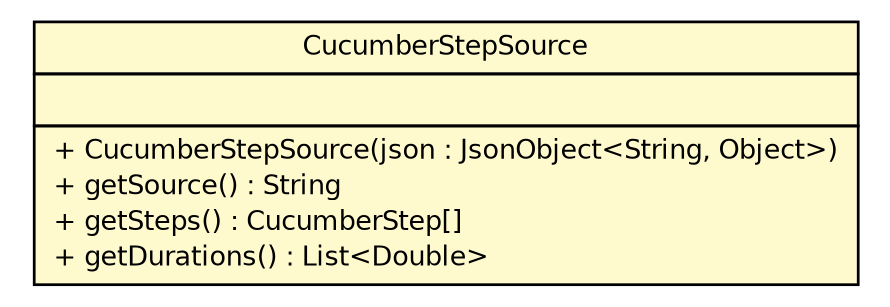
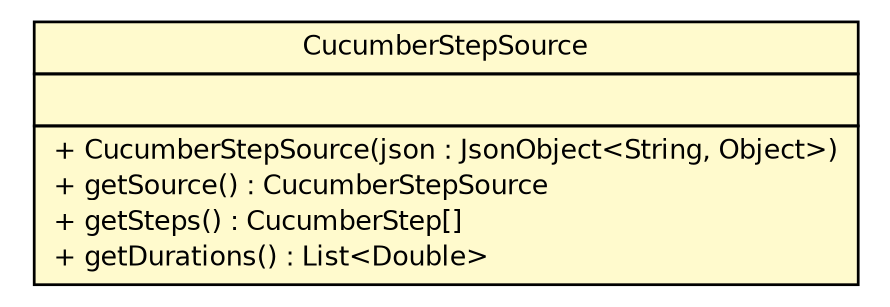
  digraph {
    nodesep=0.25
    ranksep=0.5
-   n1 [fontcolor=black fontname=Helvetica fontsize=10.0 label=<<table title="com.github.mkolisnyk.cucumber.reporting.types.usage.CucumberStepSource" border="0" cellborder="1" cellspacing="0" cellpadding="2" port="p" bgcolor="lemonChiffon" href="./CucumberStepSource.html"> 		<tr><td><table border="0" cellspacing="0" cellpadding="1"> <tr><td align="center" balign="center"> CucumberStepSource </td></tr> 		</table></td></tr> 		<tr><td><table border="0" cellspacing="0" cellpadding="1"> <tr><td align="left" balign="left">  </td></tr> 		</table></td></tr> 		<tr><td><table border="0" cellspacing="0" cellpadding="1"> <tr><td align="left" balign="left"> + CucumberStepSource(json : JsonObject&lt;String, Object&gt;) </td></tr> <tr><td align="left" balign="left"> + getSource() : String </td></tr> <tr><td align="left" balign="left"> + getSteps() : CucumberStep[] </td></tr> <tr><td align="left" balign="left"> + getDurations() : List&lt;Double&gt; </td></tr> 		</table></td></tr> 		</table>> shape=plaintext]
+   n1 [fontcolor=black fontname=Helvetica fontsize=10.0 label=<<table title="com.github.mkolisnyk.cucumber.reporting.types.usage.CucumberStepSource" border="0" cellborder="1" cellspacing="0" cellpadding="2" port="p" bgcolor="lemonChiffon" href="./CucumberStepSource.html"> 		<tr><td><table border="0" cellspacing="0" cellpadding="1"> <tr><td align="center" balign="center"> CucumberStepSource </td></tr> 		</table></td></tr> 		<tr><td><table border="0" cellspacing="0" cellpadding="1"> <tr><td align="left" balign="left">  </td></tr> 		</table></td></tr> 		<tr><td><table border="0" cellspacing="0" cellpadding="1"> <tr><td align="left" balign="left"> + CucumberStepSource(json : JsonObject&lt;String, Object&gt;) </td></tr> <tr><td align="left" balign="left"> + getSource() : CucumberStepSource </td></tr> <tr><td align="left" balign="left"> + getSteps() : CucumberStep[] </td></tr> <tr><td align="left" balign="left"> + getDurations() : List&lt;Double&gt; </td></tr> 		</table></td></tr> 		</table>> shape=plaintext]
  }
